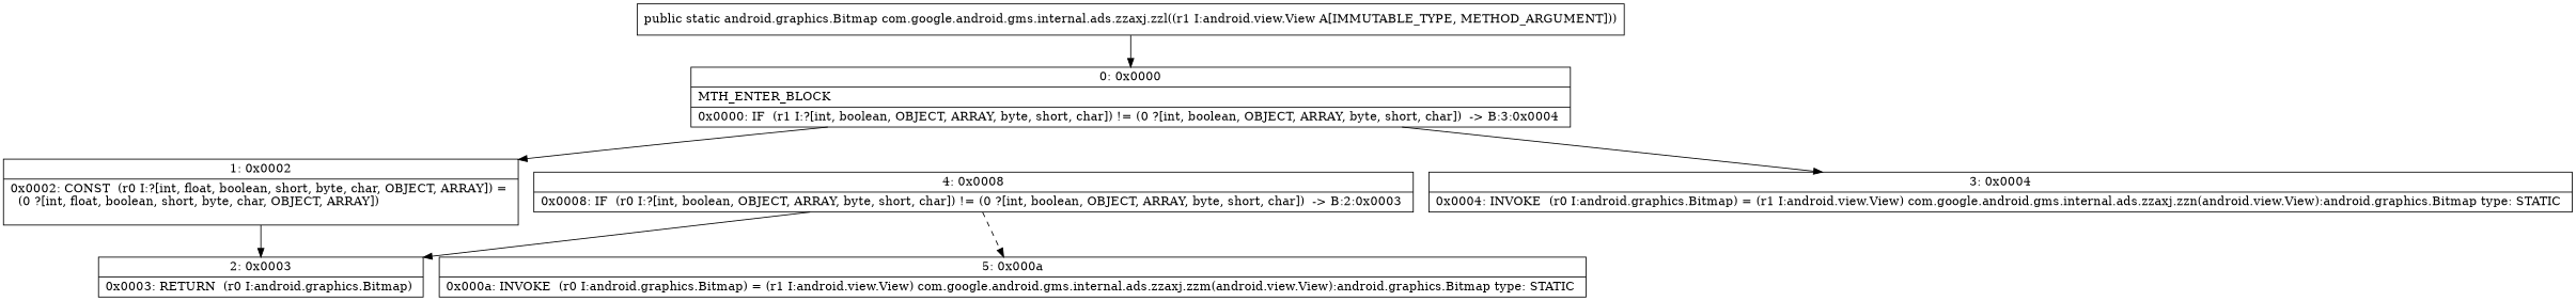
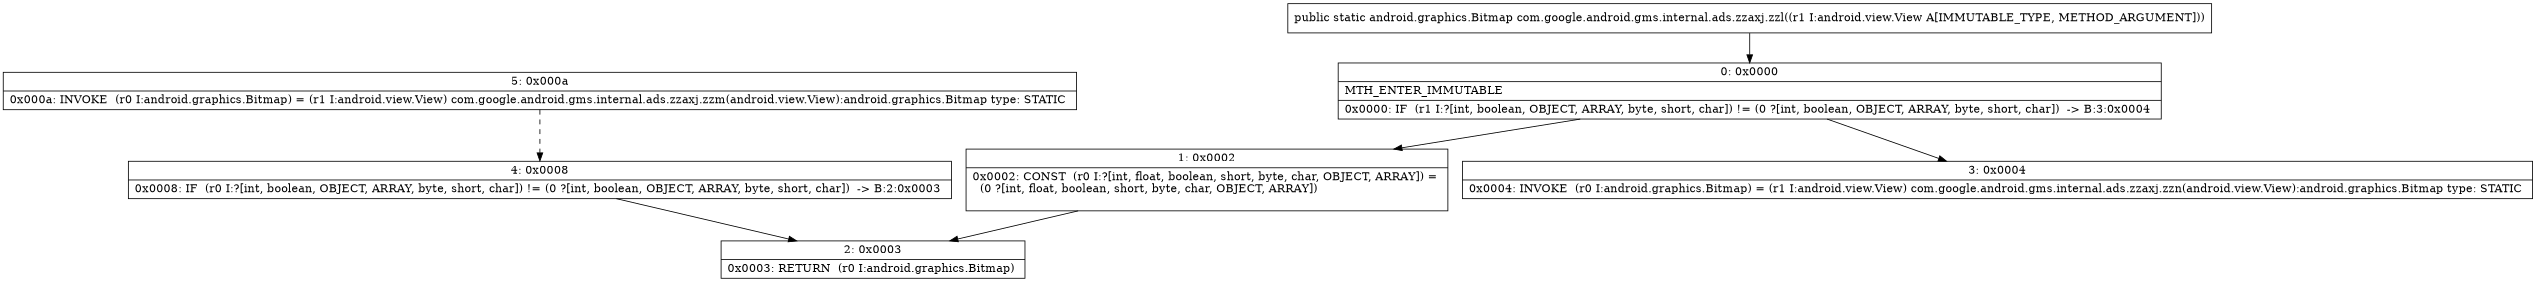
  digraph {
    node [shape=record]
-   n1 [label="{0\:\ 0x0000|MTH_ENTER_BLOCK\l|0x0000: IF  (r1 I:?[int, boolean, OBJECT, ARRAY, byte, short, char]) != (0 ?[int, boolean, OBJECT, ARRAY, byte, short, char])  \-\> B:3:0x0004 \l}"]
+   n1 [label="{0\:\ 0x0000|MTH_ENTER_IMMUTABLE\l|0x0000: IF  (r1 I:?[int, boolean, OBJECT, ARRAY, byte, short, char]) != (0 ?[int, boolean, OBJECT, ARRAY, byte, short, char])  \-\> B:3:0x0004 \l}"]
    n2 [label="{1\:\ 0x0002|0x0002: CONST  (r0 I:?[int, float, boolean, short, byte, char, OBJECT, ARRAY]) = \l  (0 ?[int, float, boolean, short, byte, char, OBJECT, ARRAY])\l \l}"]
    n3 [label="{3\:\ 0x0004|0x0004: INVOKE  (r0 I:android.graphics.Bitmap) = (r1 I:android.view.View) com.google.android.gms.internal.ads.zzaxj.zzn(android.view.View):android.graphics.Bitmap type: STATIC \l}"]
    n4 [label="{2\:\ 0x0003|0x0003: RETURN  (r0 I:android.graphics.Bitmap) \l}"]
    n5 [label="{4\:\ 0x0008|0x0008: IF  (r0 I:?[int, boolean, OBJECT, ARRAY, byte, short, char]) != (0 ?[int, boolean, OBJECT, ARRAY, byte, short, char])  \-\> B:2:0x0003 \l}"]
    n6 [label="{5\:\ 0x000a|0x000a: INVOKE  (r0 I:android.graphics.Bitmap) = (r1 I:android.view.View) com.google.android.gms.internal.ads.zzaxj.zzm(android.view.View):android.graphics.Bitmap type: STATIC \l}"]
    n7 [label="{public static android.graphics.Bitmap com.google.android.gms.internal.ads.zzaxj.zzl((r1 I:android.view.View A[IMMUTABLE_TYPE, METHOD_ARGUMENT])) }"]
    n1 -> n2 [style=solid]
    n1 -> n3
    n2 -> n4
    n5 -> n4
-   n5 -> n6 [style=dashed]
+   n6 -> n5 [style=dashed]
    n7 -> n1
  }
